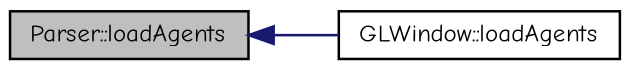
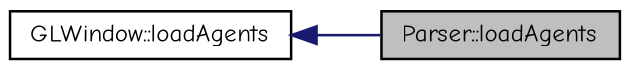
  digraph {
    rankdir=LR
    fontname="Comic Neue"
    node [color=black fontname="Comic Neue" fontsize=10 shape=record style=filled]
    n1 [fillcolor=grey75 fontcolor=black height=0.2 label="Parser::loadAgents" width=0.4]
    n2 [fillcolor=white height=0.2 label="GLWindow::loadAgents" width=0.4]
-   n1 -> n2 [color=midnightblue dir=back fontname="Comic Neue" fontsize=10 labelfontname=FreeSans labelfontsize=10 style=solid]
+   n2 -> n1 [color=midnightblue dir=back fontname="Comic Neue" fontsize=10 labelfontname=FreeSans labelfontsize=10 style=solid]
  }
